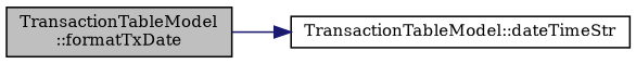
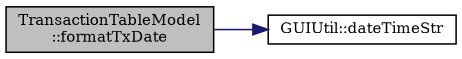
  digraph {
    rankdir=LR
    fontname="DejaVu Serif"
    node [color=black fontname="DejaVu Serif" fontsize=10 shape=record style=filled]
    n1 [fillcolor=grey75 fontcolor=black height=0.2 label="TransactionTableModel\l::formatTxDate" width=0.4]
-   n2 [fillcolor=white height=0.2 label="TransactionTableModel::dateTimeStr" width=0.4]
+   n2 [fillcolor=white height=0.2 label="GUIUtil::dateTimeStr" width=0.4]
    n1 -> n2 [color=midnightblue fontname="DejaVu Serif" fontsize=10 labelfontname=Helvetica labelfontsize=10 style=solid]
  }
